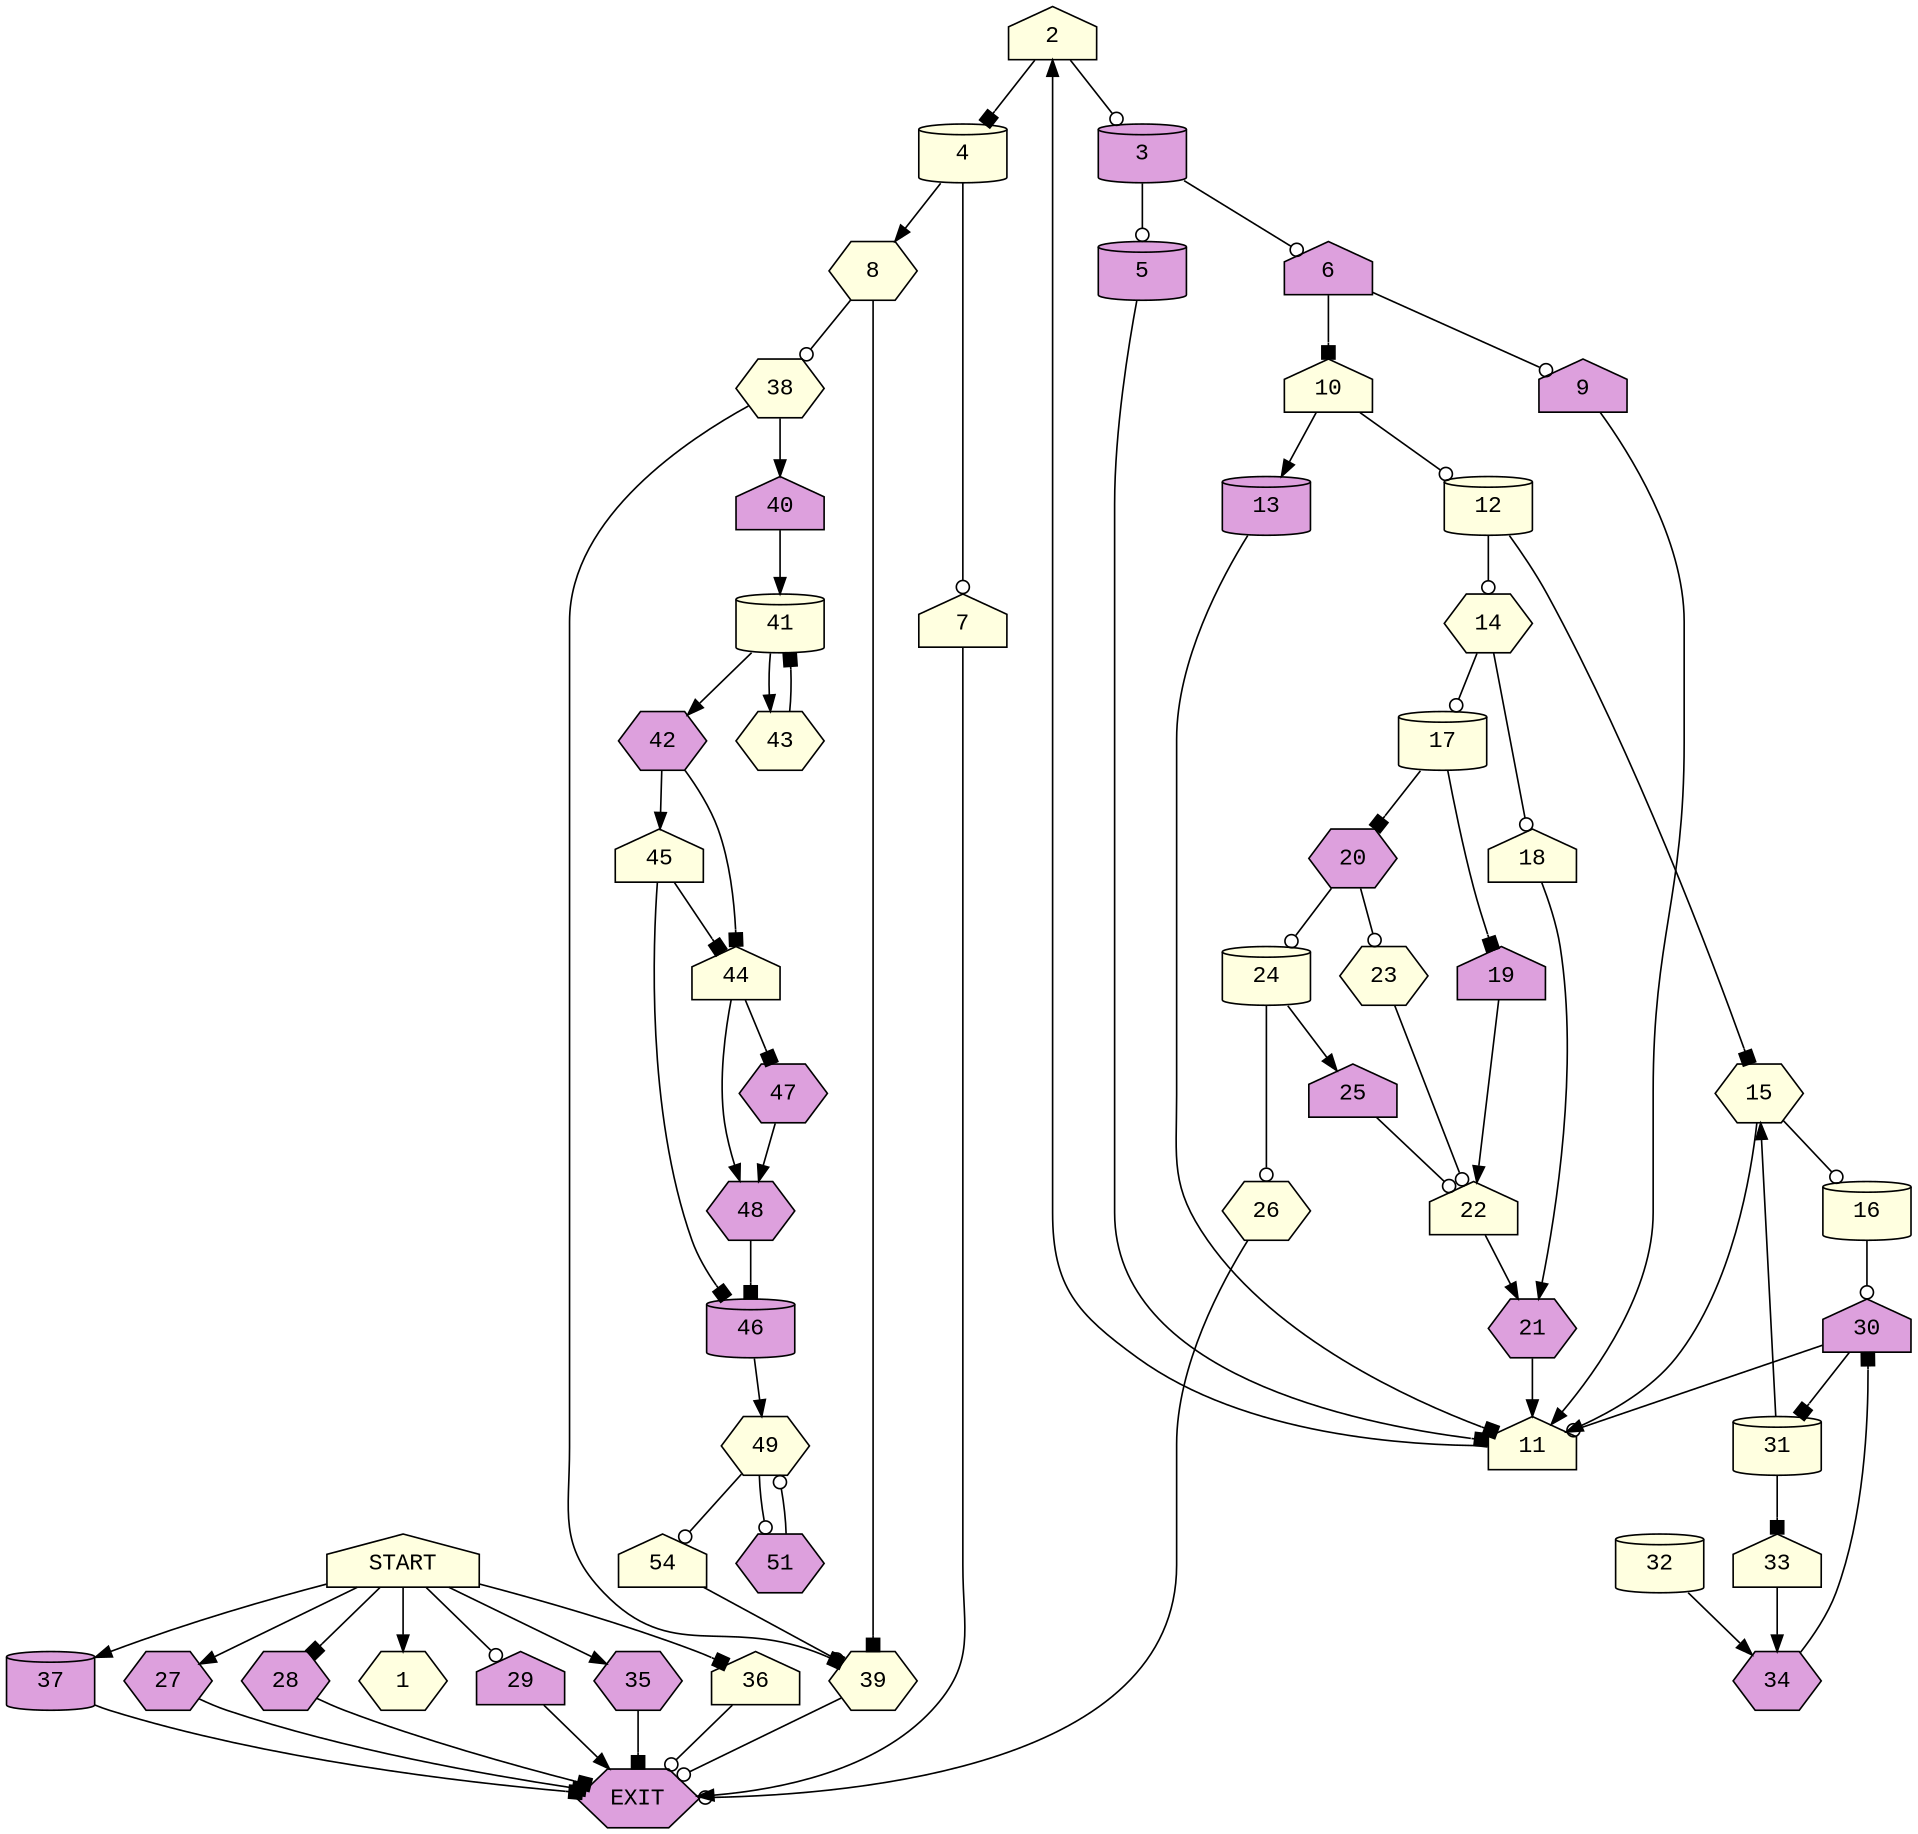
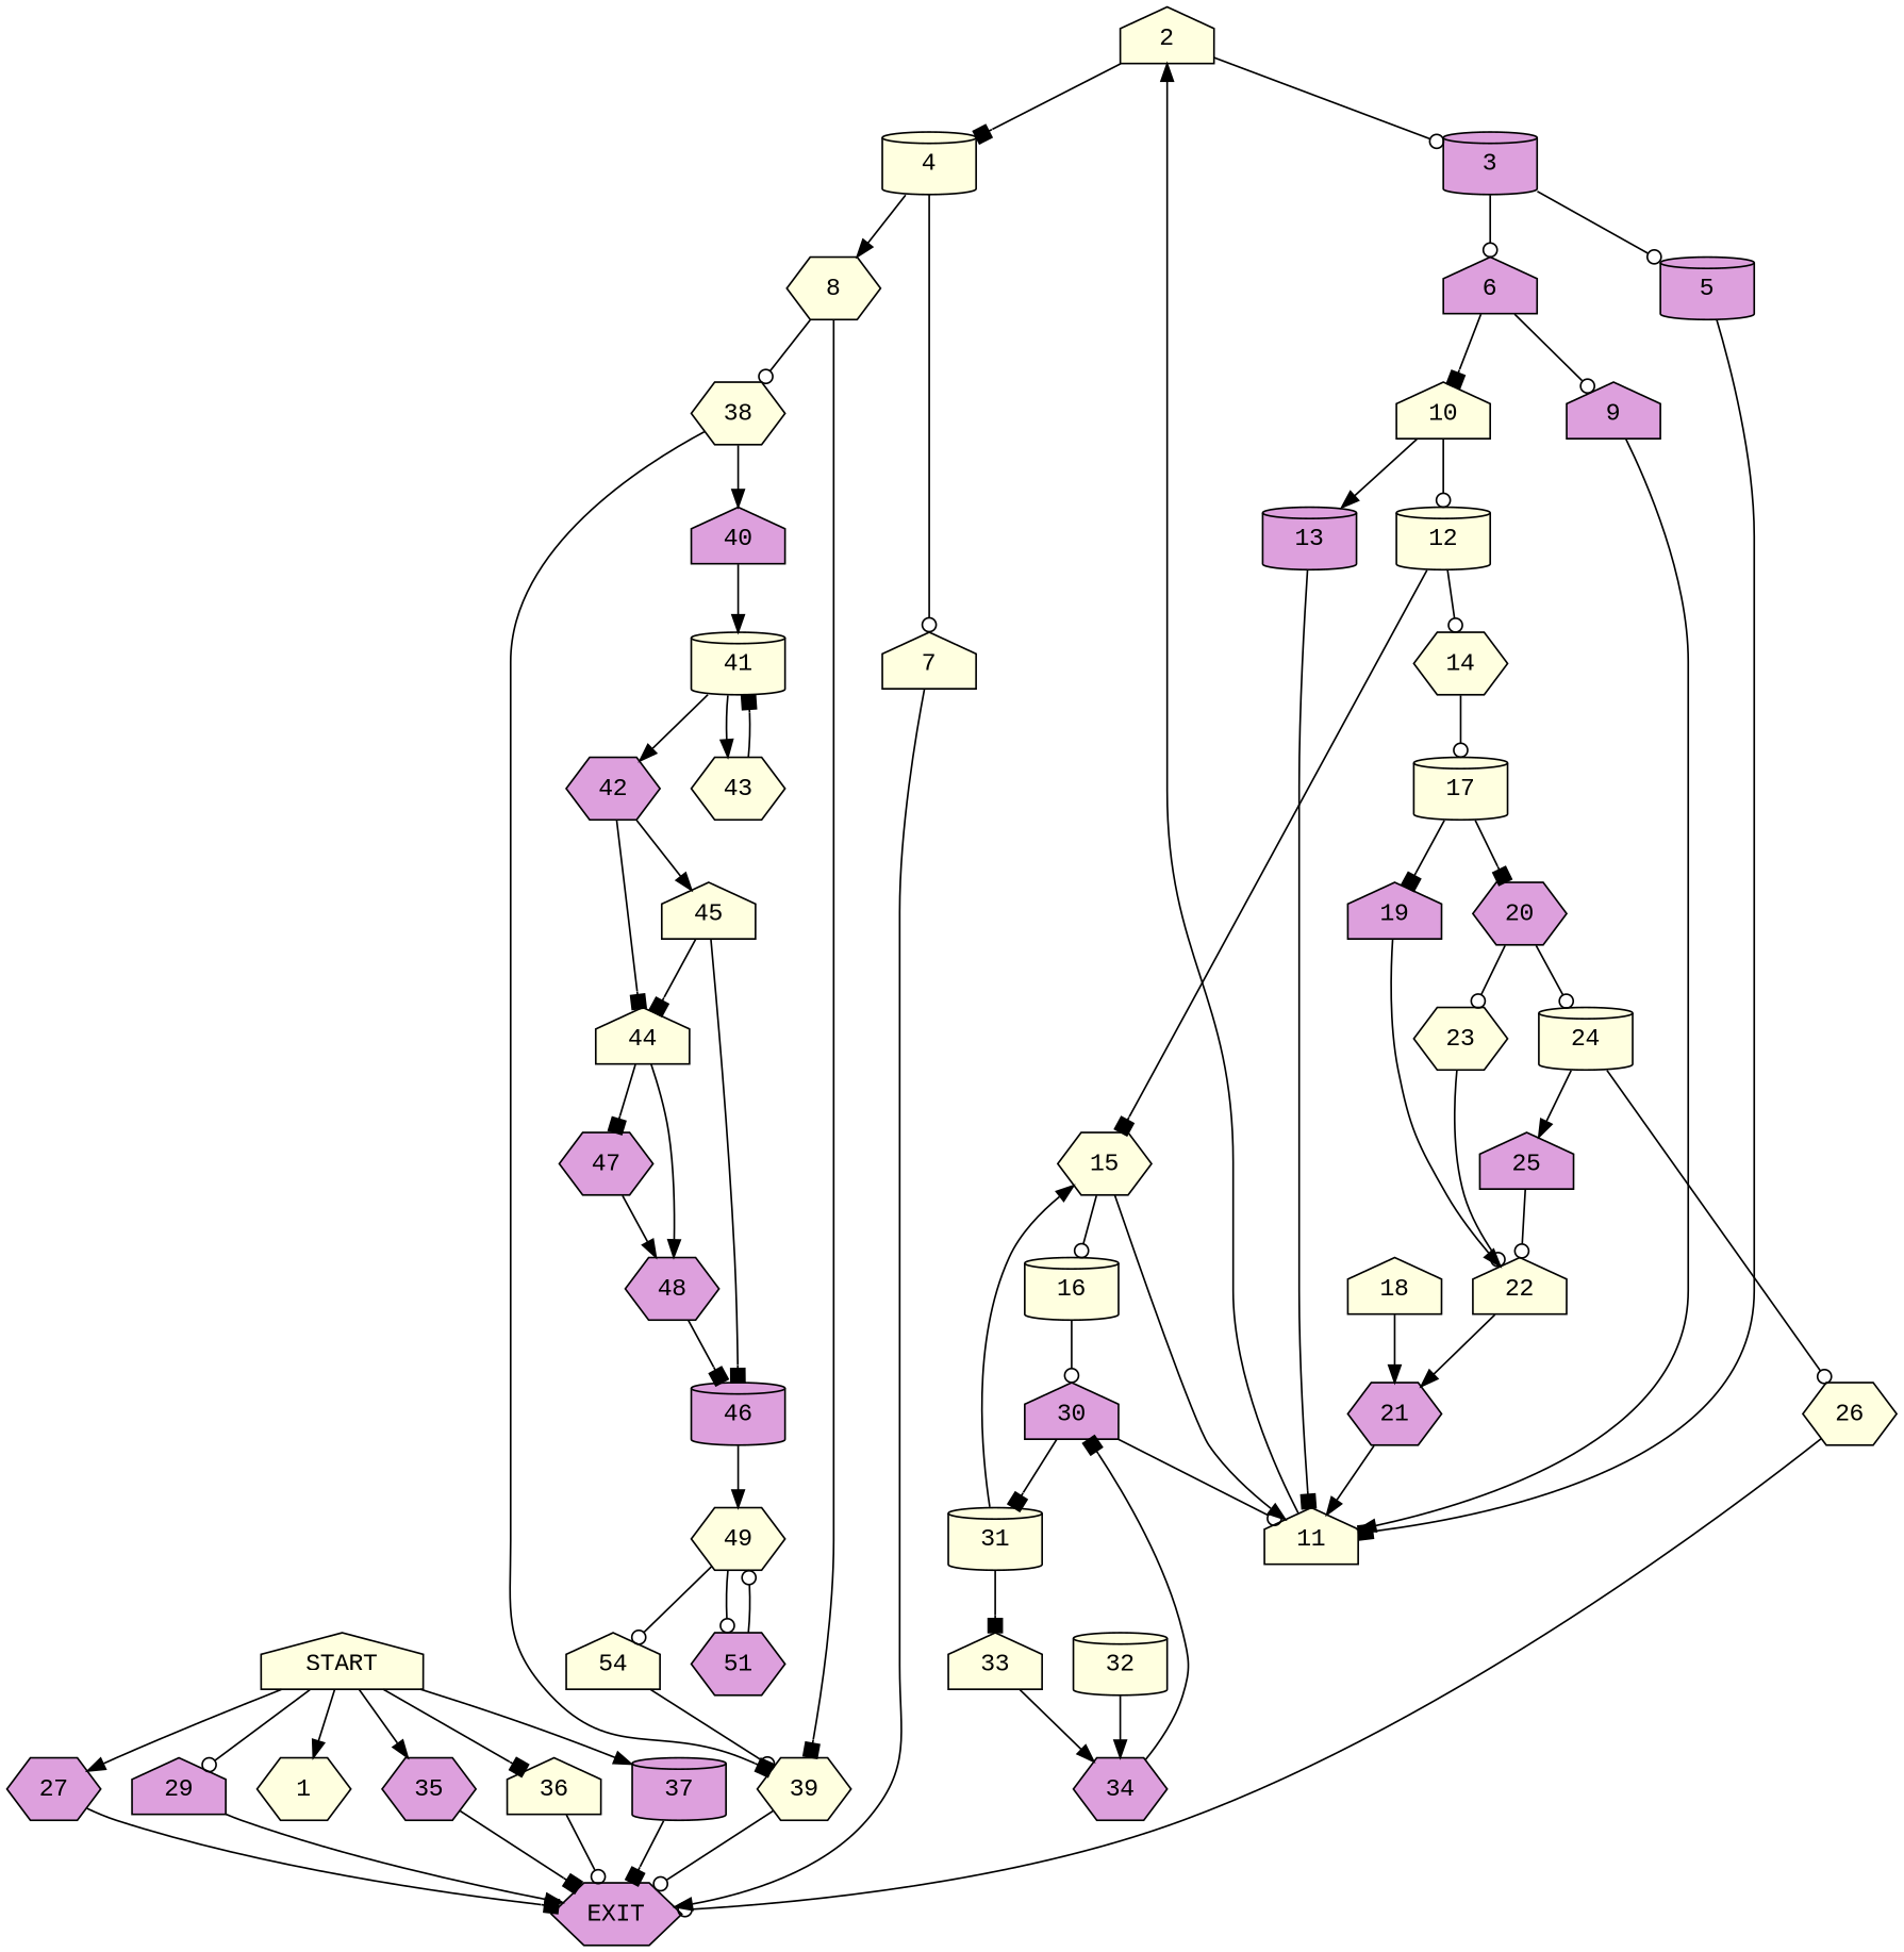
  digraph {
    fontname="Liberation Mono"
    node [fillcolor=lightyellow fontname="Liberation Mono" shape=hexagon style=filled]
    edge [arrowhead=normal fontname="Liberation Mono"]
    n1 [label=START shape=house]
    1
    27 [fillcolor=plum]
-   28 [fillcolor=plum]
    29 [fillcolor=plum shape=house]
    35 [fillcolor=plum]
    36 [shape=house]
    37 [fillcolor=plum shape=cylinder]
    n9 [fillcolor=plum label=EXIT]
    2 [shape=house]
    3 [fillcolor=plum shape=cylinder]
    4 [shape=cylinder]
    5 [fillcolor=plum shape=cylinder]
    6 [fillcolor=plum shape=house]
    7 [shape=house]
    8
    11 [shape=house]
    9 [fillcolor=plum shape=house]
    10 [shape=house]
    38
    39
    12 [shape=cylinder]
    13 [fillcolor=plum shape=cylinder]
    40 [fillcolor=plum shape=house]
    14
    15
    17 [shape=cylinder]
    18 [shape=house]
    16 [shape=cylinder]
    19 [fillcolor=plum shape=house]
    20 [fillcolor=plum]
    21 [fillcolor=plum]
    30 [fillcolor=plum shape=house]
    31 [shape=cylinder]
    22 [shape=house]
    23
    24 [shape=cylinder]
    25 [fillcolor=plum shape=house]
    26
    33 [shape=house]
    32 [shape=cylinder]
    34 [fillcolor=plum]
    41 [shape=cylinder]
    42 [fillcolor=plum]
    43
    44 [shape=house]
    45 [shape=house]
    47 [fillcolor=plum]
    48 [fillcolor=plum]
    46 [fillcolor=plum shape=cylinder]
    49
    n52 [label=54 shape=house]
    51 [fillcolor=plum]
    n1 -> 1
    n1 -> 27
-   n1 -> 28 [arrowhead=box]
    n1 -> 29 [arrowhead=odot]
    n1 -> 35
    n1 -> 36 [arrowhead=box]
    n1 -> 37
    27 -> n9 [arrowhead=box]
-   28 -> n9 [arrowhead=box]
    29 -> n9
    35 -> n9 [arrowhead=box]
    36 -> n9 [arrowhead=odot]
    37 -> n9 [arrowhead=box]
    2 -> 3 [arrowhead=odot]
    2 -> 4 [arrowhead=box]
    3 -> 5 [arrowhead=odot]
    3 -> 6 [arrowhead=odot]
    4 -> 7 [arrowhead=odot]
    4 -> 8
    5 -> 11 [arrowhead=box]
    6 -> 9 [arrowhead=odot]
    6 -> 10 [arrowhead=box]
    7 -> n9
    8 -> 38 [arrowhead=odot]
    8 -> 39 [arrowhead=box]
    11 -> 2
    9 -> 11
    10 -> 12 [arrowhead=odot]
    10 -> 13
    38 -> 39 [arrowhead=box]
    38 -> 40
    39 -> n9 [arrowhead=odot]
    12 -> 14 [arrowhead=odot]
    12 -> 15 [arrowhead=box]
    13 -> 11 [arrowhead=box]
    40 -> 41
    14 -> 17 [arrowhead=odot]
-   14 -> 18 [arrowhead=odot]
    15 -> 11
    15 -> 16 [arrowhead=odot]
    17 -> 19 [arrowhead=box]
    17 -> 20 [arrowhead=box]
    18 -> 21
    16 -> 30 [arrowhead=odot]
    19 -> 22
    20 -> 23 [arrowhead=odot]
    20 -> 24 [arrowhead=odot]
    21 -> 11
    30 -> 11 [arrowhead=odot]
    30 -> 31 [arrowhead=box]
    31 -> 15
    31 -> 33 [arrowhead=box]
    22 -> 21
    23 -> 22 [arrowhead=odot]
    24 -> 25
    24 -> 26 [arrowhead=odot]
    25 -> 22 [arrowhead=odot]
    26 -> n9 [arrowhead=odot]
    33 -> 34
    32 -> 34
    34 -> 30 [arrowhead=box]
    41 -> 42
    41 -> 43
    42 -> 44 [arrowhead=box]
    42 -> 45
    43 -> 41 [arrowhead=box]
    44 -> 47 [arrowhead=box]
    44 -> 48
    45 -> 44 [arrowhead=box]
    45 -> 46 [arrowhead=box]
    47 -> 48
    48 -> 46 [arrowhead=box]
    46 -> 49
    49 -> n52 [arrowhead=odot]
    49 -> 51 [arrowhead=odot]
    n52 -> 39 [arrowhead=odot]
    51 -> 49 [arrowhead=odot]
  }
